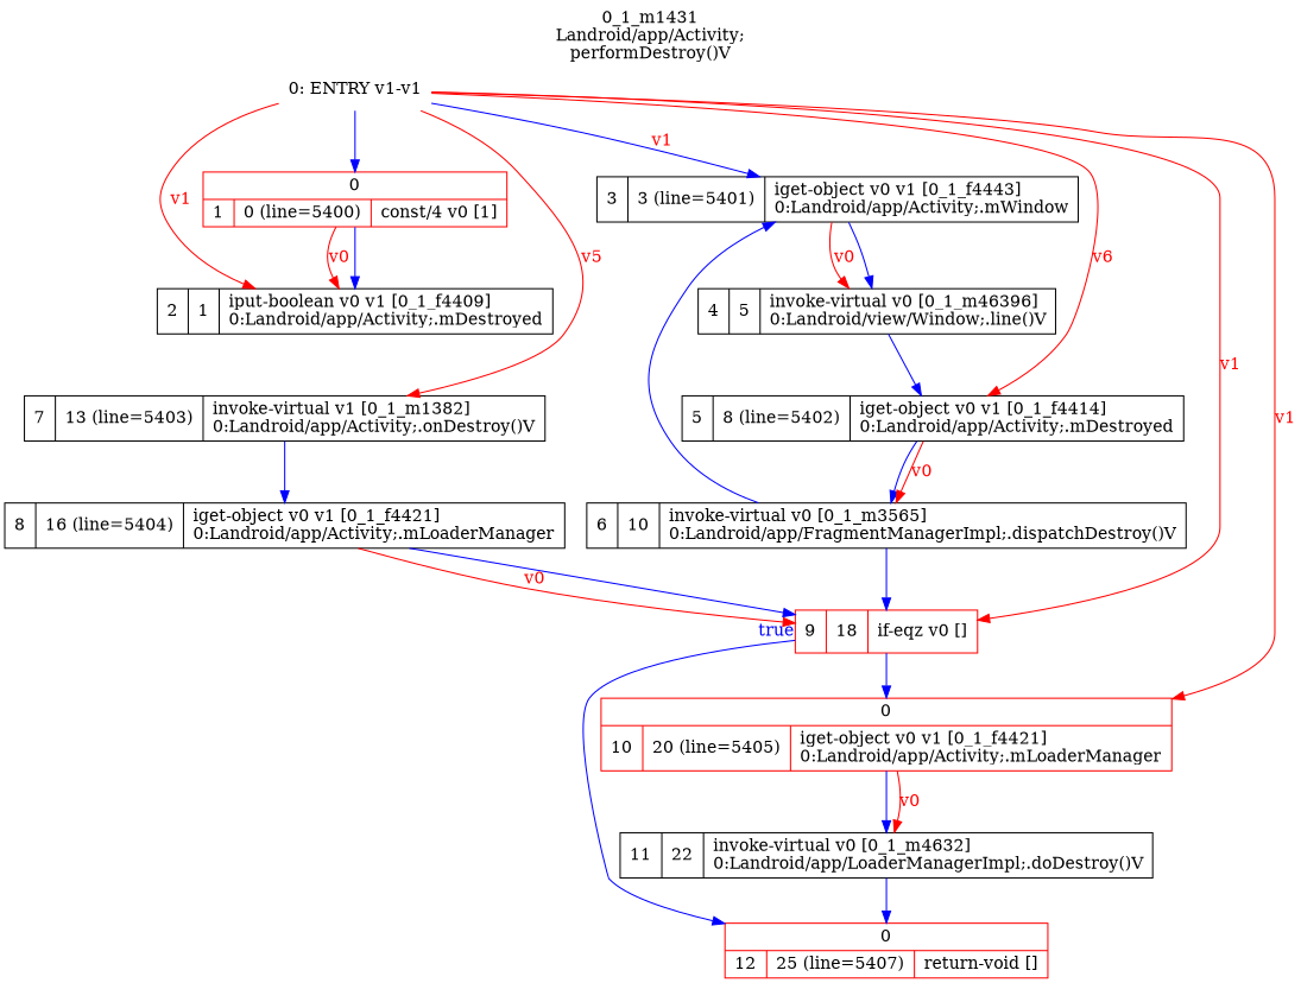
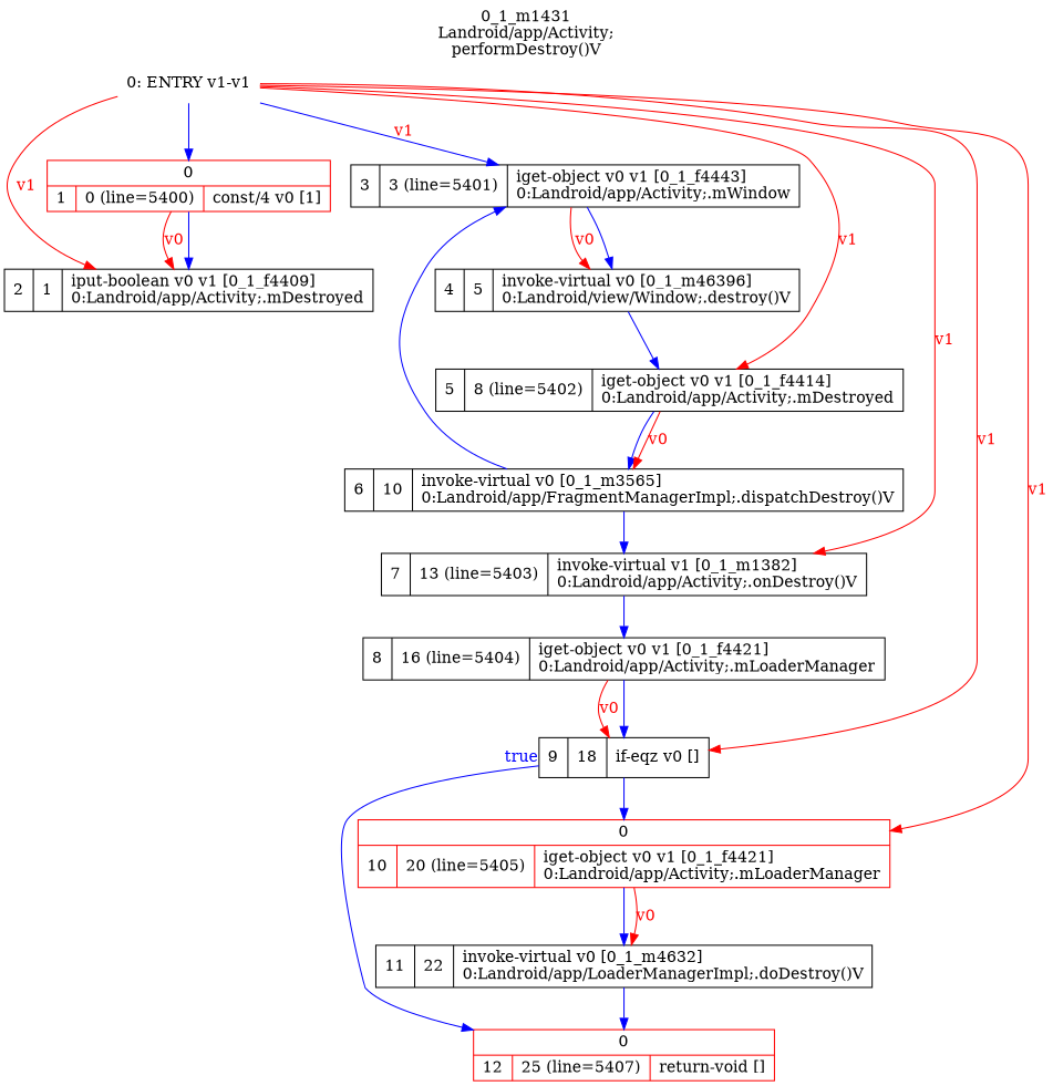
  digraph {
    label="0_1_m1431\nLandroid/app/Activity;\nperformDestroy()V"
    labelloc=t
    rankdir=UD
    node [shape=record]
    edge [color=blue fontcolor=blue weight=100]
    n1 [label="0: ENTRY v1-v1" shape=plaintext]
    n2 [color=red label="{0|{1|0 (line=5400)|const/4 v0 [1]\l}}"]
    n3 [label="2|1|iput-boolean v0 v1 [0_1_f4409]\l0:Landroid/app/Activity;.mDestroyed\l"]
    n4 [label="3|3 (line=5401)|iget-object v0 v1 [0_1_f4443]\l0:Landroid/app/Activity;.mWindow\l"]
    n5 [label="5|8 (line=5402)|iget-object v0 v1 [0_1_f4414]\l0:Landroid/app/Activity;.mDestroyed\l"]
    n6 [label="7|13 (line=5403)|invoke-virtual v1 [0_1_m1382]\l0:Landroid/app/Activity;.onDestroy()V\l"]
    n7 [color=red label="{0|{10|20 (line=5405)|iget-object v0 v1 [0_1_f4421]\l0:Landroid/app/Activity;.mLoaderManager\l}}"]
-   n8 [label="9|18|if-eqz v0 []\l" color=red]
-   n9 [label="4|5|invoke-virtual v0 [0_1_m46396]\l0:Landroid/view/Window;.line()V\l"]
+   n8 [label="9|18|if-eqz v0 []\l"]
+   n9 [label="4|5|invoke-virtual v0 [0_1_m46396]\l0:Landroid/view/Window;.destroy()V\l"]
    n10 [label="6|10|invoke-virtual v0 [0_1_m3565]\l0:Landroid/app/FragmentManagerImpl;.dispatchDestroy()V\l"]
    n11 [label="8|16 (line=5404)|iget-object v0 v1 [0_1_f4421]\l0:Landroid/app/Activity;.mLoaderManager\l"]
    n12 [label="11|22|invoke-virtual v0 [0_1_m4632]\l0:Landroid/app/LoaderManagerImpl;.doDestroy()V\l"]
    n13 [color=red label="{0|{12|25 (line=5407)|return-void []\l}}"]
    n1 -> n2
    n1 -> n3 [color=red fontcolor=red label=v1 weight=""]
    n1 -> n4 [fontcolor=red label=v1 weight=""]
-   n1 -> n5 [color=red fontcolor=red label=v6 weight=""]
-   n1 -> n6 [color=red fontcolor=red label=v5 weight=""]
+   n1 -> n5 [color=red fontcolor=red label=v1 weight=""]
+   n1 -> n6 [color=red fontcolor=red label=v1 weight=""]
    n1 -> n7 [color=red fontcolor=red label=v1 weight=""]
    n1 -> n8 [color=red fontcolor=red label=v1 weight=""]
    n2 -> n3
    n2 -> n3 [color=red fontcolor=red label=v0 weight=""]
    n4 -> n9
    n4 -> n9 [color=red fontcolor=red label=v0 weight=""]
    n5 -> n10
    n5 -> n10 [color=red fontcolor=red label=v0 weight=""]
    n6 -> n11
    n7 -> n12
    n7 -> n12 [color=red fontcolor=red label=v0 weight=""]
    n8 -> n7
    n8 -> n13 [taillabel=true weight=10]
    n9 -> n5
    n10 -> n4
-   n10 -> n8
+   n10 -> n6
    n11 -> n8
    n11 -> n8 [color=red fontcolor=red label=v0 weight=""]
    n12 -> n13
  }
